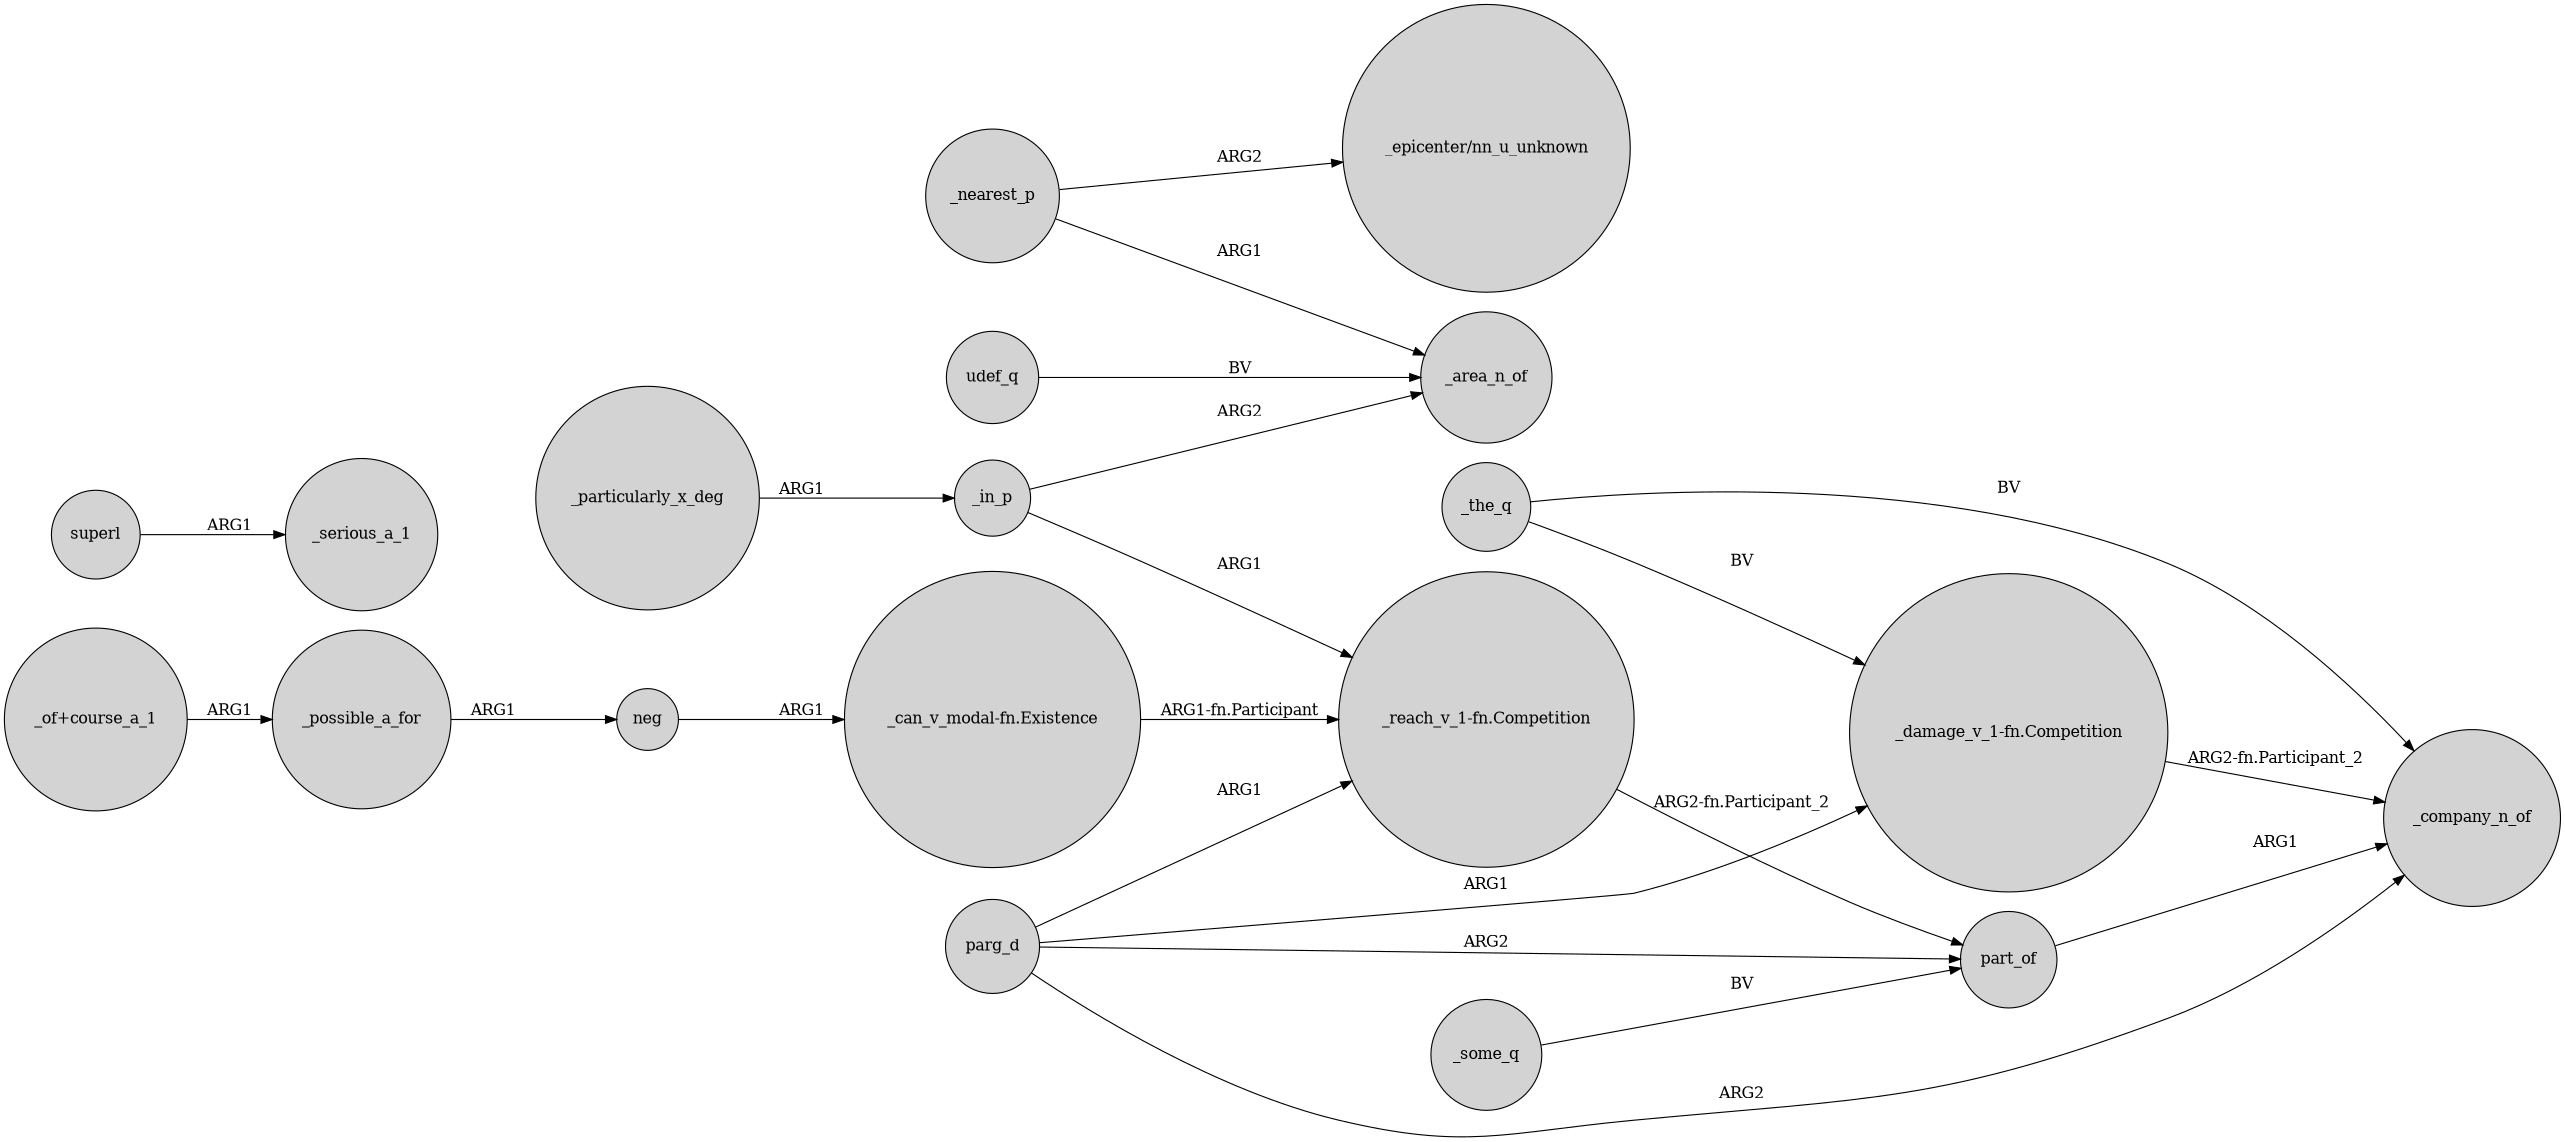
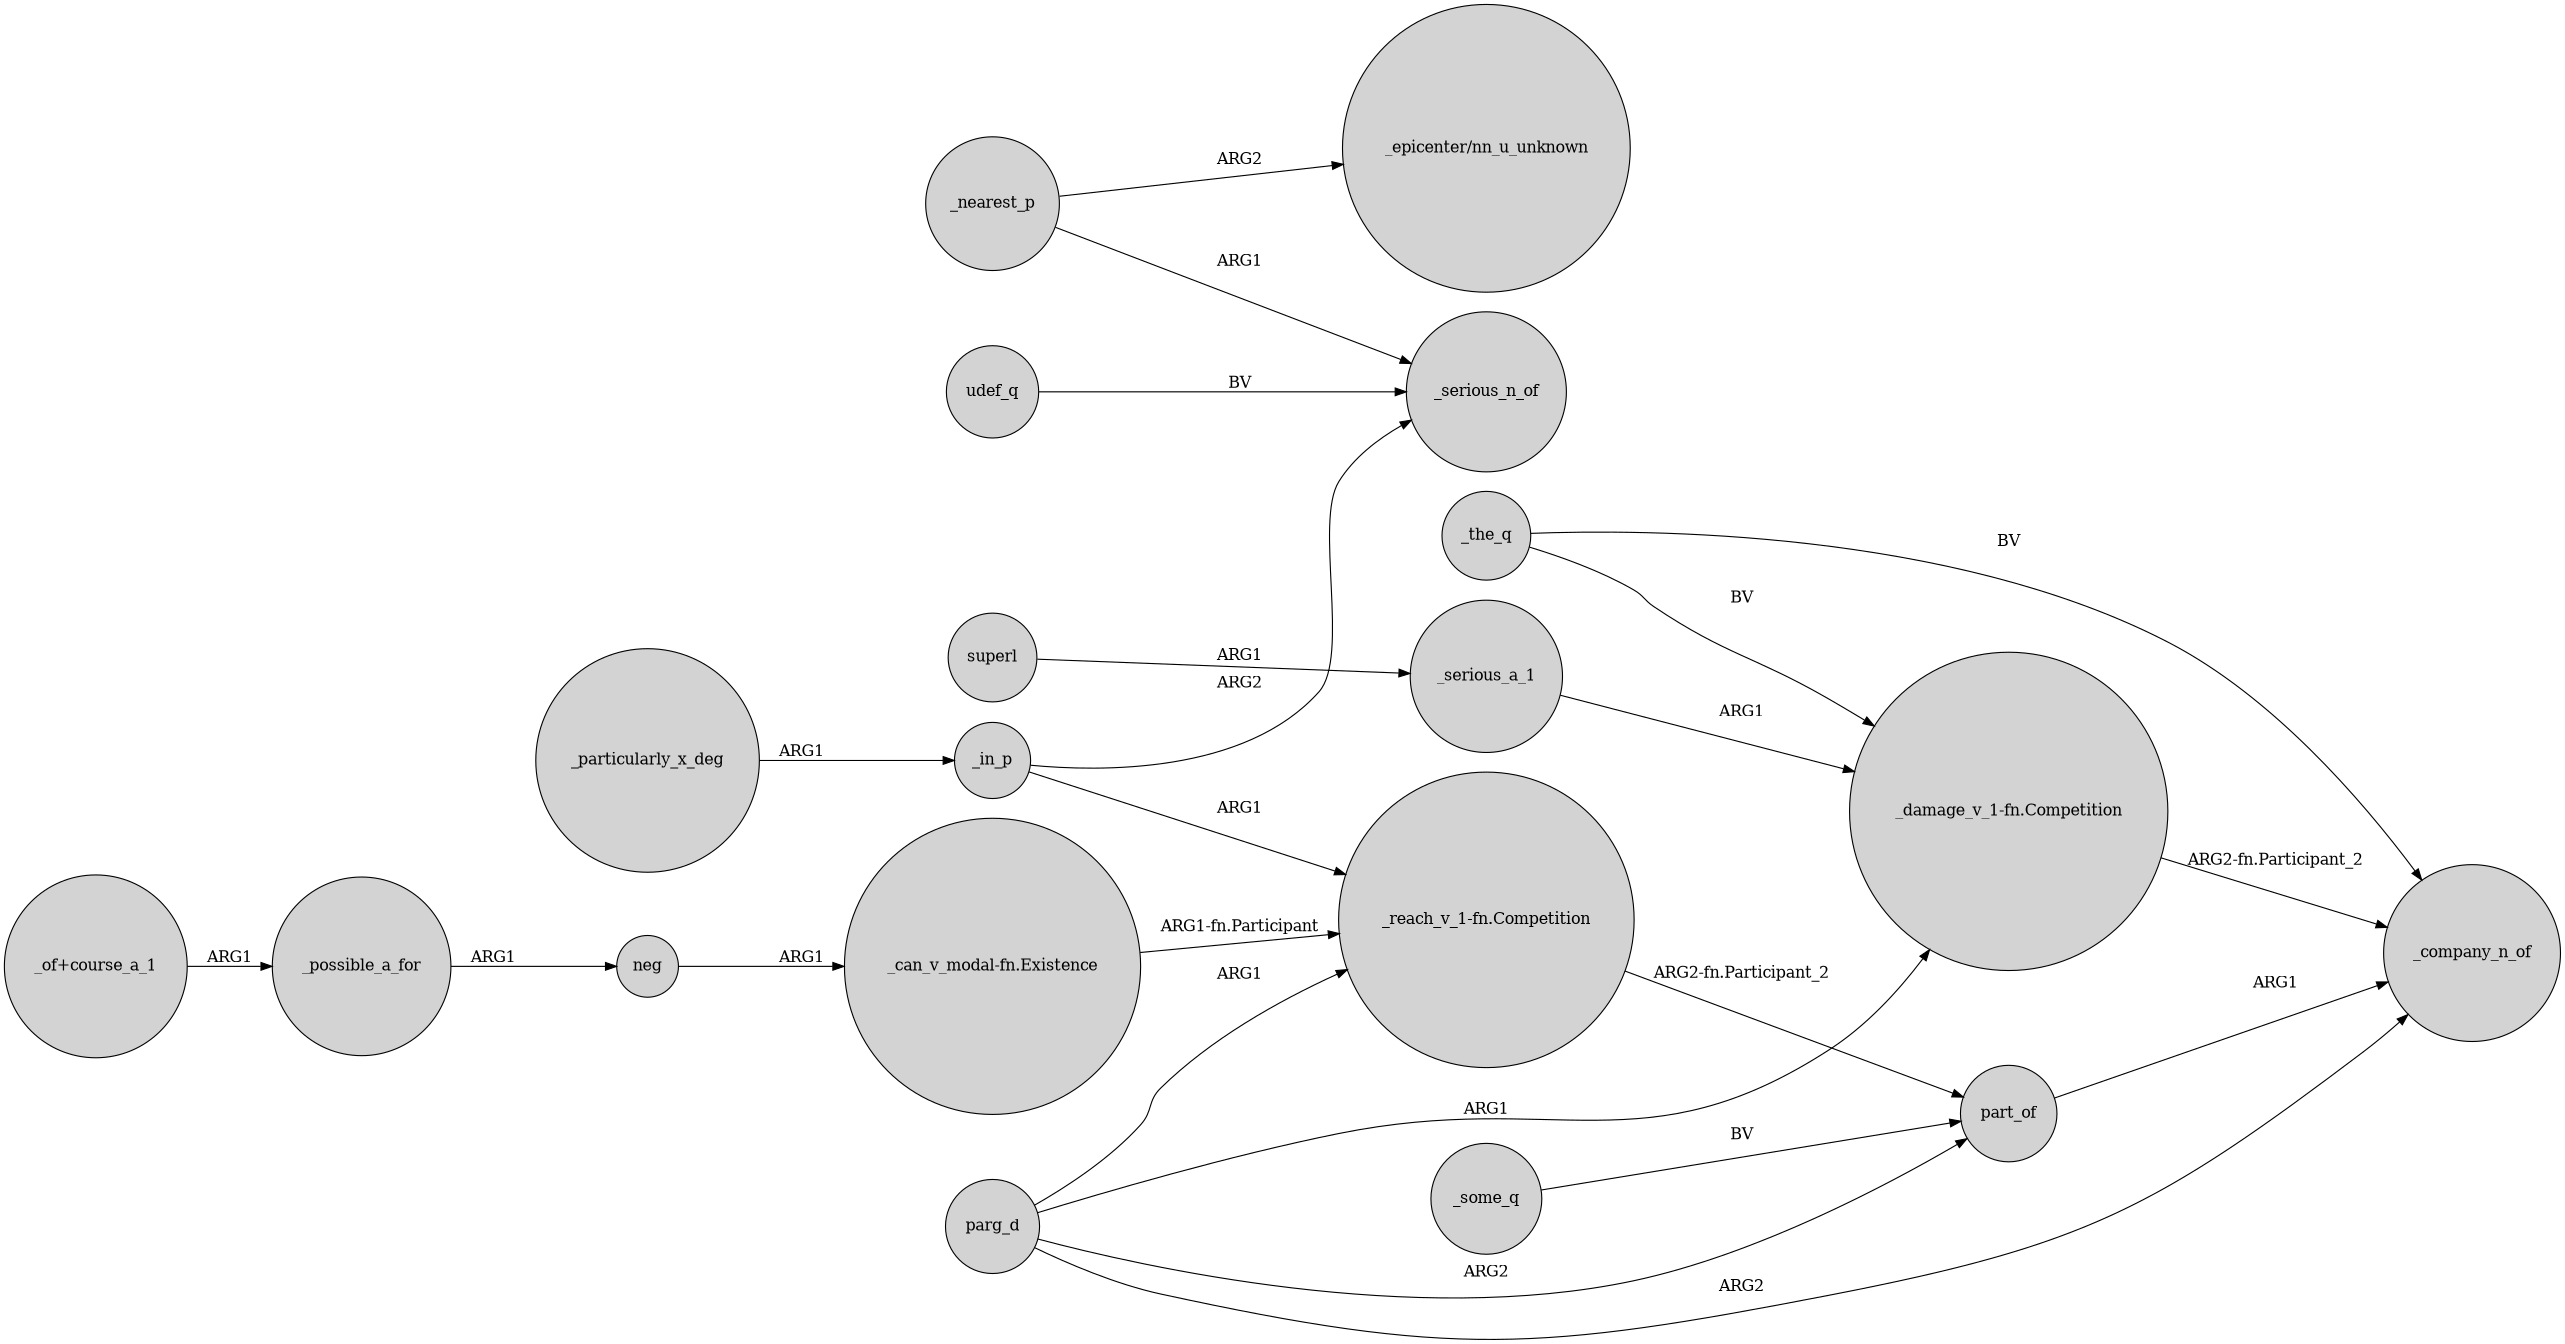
  digraph {
    rankdir=LR
    node [shape=circle style=filled]
    _nearest_p
    "_epicenter/nn_u_unknown"
-   _area_n_of
+   _area_n_of [label=_serious_n_of]
    udef_q
    superl
    _serious_a_1
    "_damage_v_1-fn.Competition"
    _company_n_of
    parg_d
    "_reach_v_1-fn.Competition"
    part_of
    _possible_a_for
    neg
    "_can_v_modal-fn.Existence"
    _in_p
    "_of+course_a_1"
    _some_q
    _the_q
    _particularly_x_deg
    _nearest_p -> "_epicenter/nn_u_unknown" [label=ARG2]
    _nearest_p -> _area_n_of [label=ARG1]
    udef_q -> _area_n_of [label=BV]
    superl -> _serious_a_1 [label=ARG1]
+   _serious_a_1 -> "_damage_v_1-fn.Competition" [label=ARG1]
    "_damage_v_1-fn.Competition" -> _company_n_of [label="ARG2-fn.Participant_2"]
    parg_d -> "_damage_v_1-fn.Competition" [label=ARG1]
    parg_d -> _company_n_of [label=ARG2]
    parg_d -> "_reach_v_1-fn.Competition" [label=ARG1]
    parg_d -> part_of [label=ARG2]
    "_reach_v_1-fn.Competition" -> part_of [label="ARG2-fn.Participant_2"]
    part_of -> _company_n_of [label=ARG1]
    _possible_a_for -> neg [label=ARG1]
    neg -> "_can_v_modal-fn.Existence" [label=ARG1]
    "_can_v_modal-fn.Existence" -> "_reach_v_1-fn.Competition" [label="ARG1-fn.Participant"]
    _in_p -> _area_n_of [label=ARG2]
    _in_p -> "_reach_v_1-fn.Competition" [label=ARG1]
    "_of+course_a_1" -> _possible_a_for [label=ARG1]
    _some_q -> part_of [label=BV]
    _the_q -> "_damage_v_1-fn.Competition" [label=BV]
    _the_q -> _company_n_of [label=BV]
    _particularly_x_deg -> _in_p [label=ARG1]
  }
